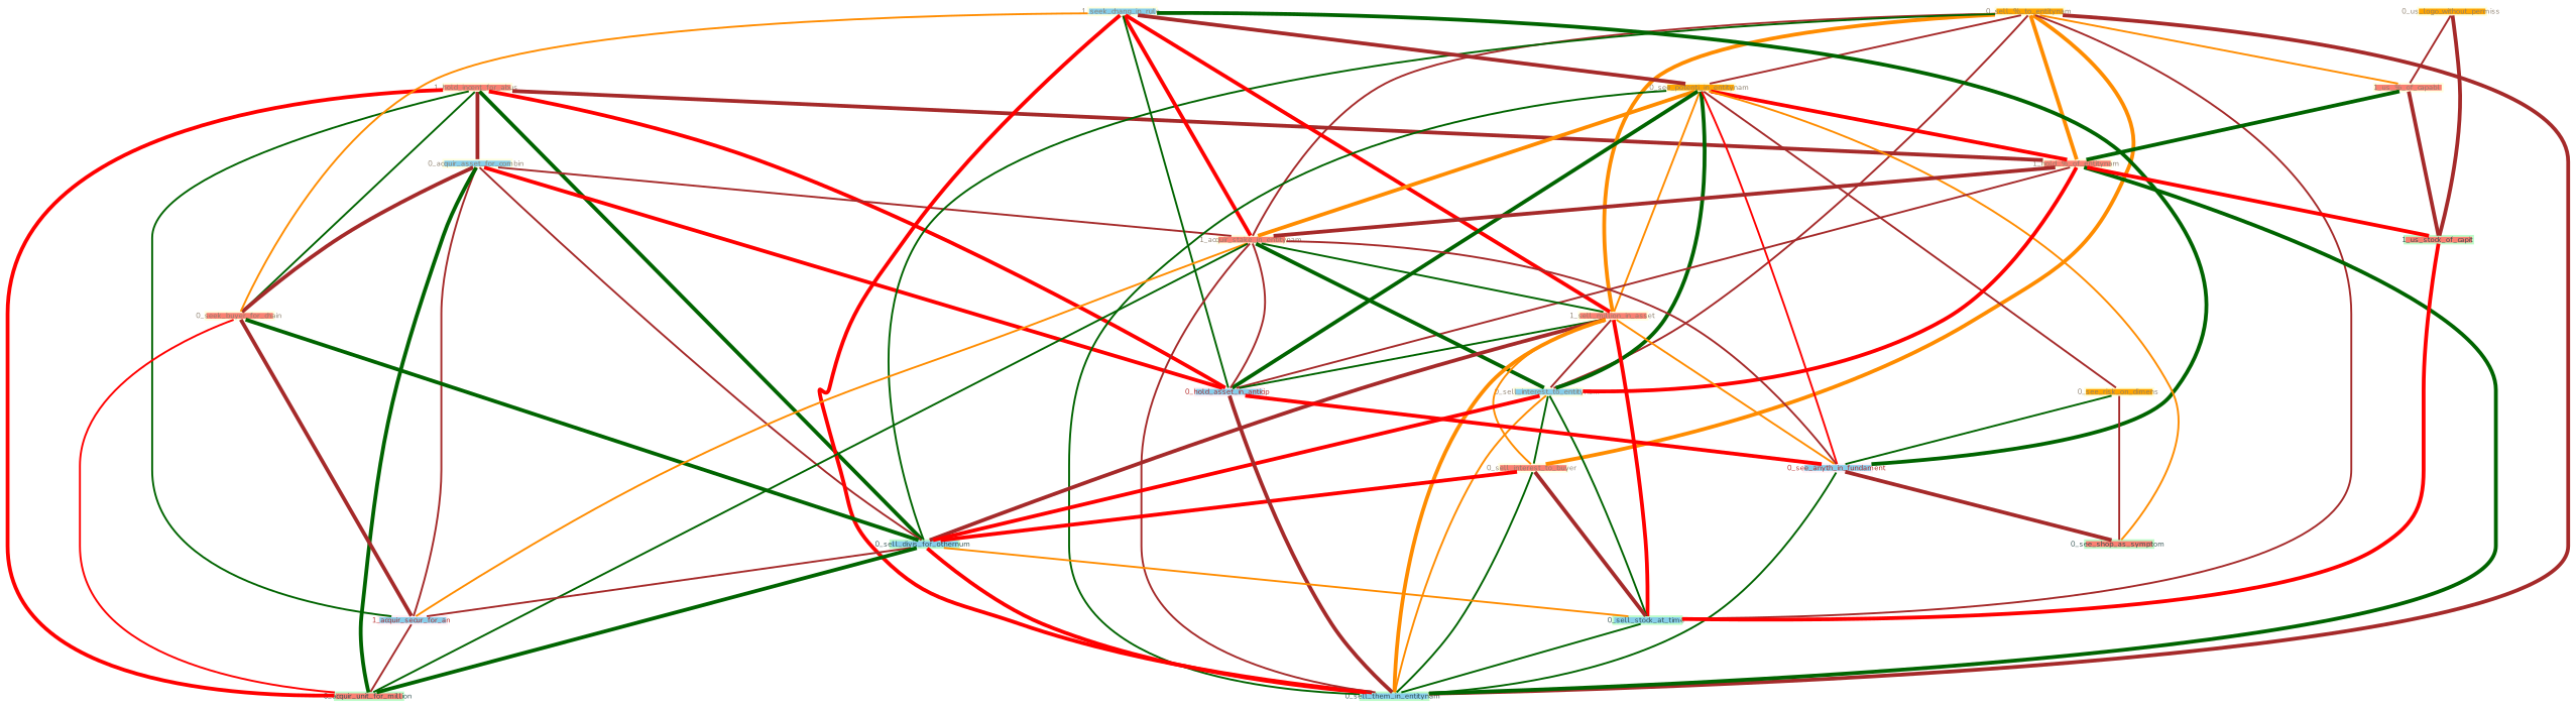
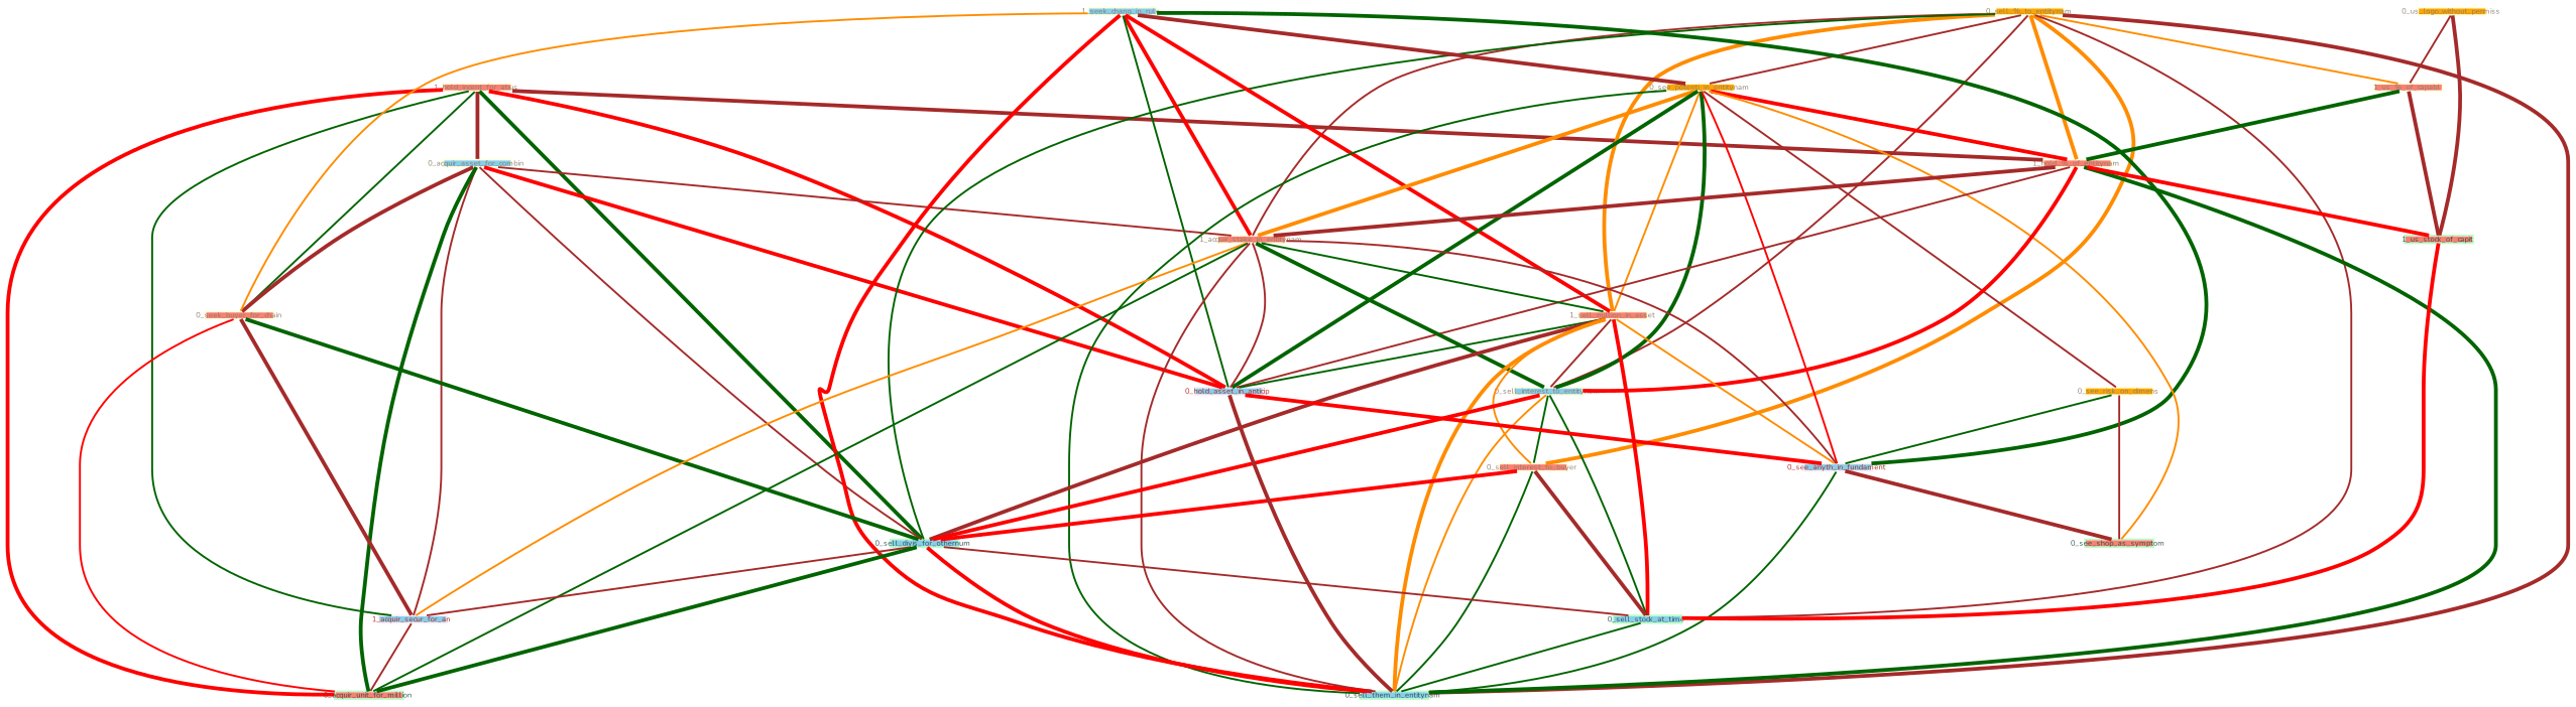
  graph {
    fontname=Nunito
    node [color="#ffffe0" fillcolor=salmon fixedsize=true fontcolor="#8b7d6b" fontname=Nunito fontsize=4 shape=polygon style=filled]
    edge [color=brown fontname=Nunito style=bold w=1]
    "1_hold_incent_for_abus " [height=.06 width=.5]
    "0_acquir_asset_for_combin " [fillcolor=skyblue height=.06 width=.5]
    "0_sell_%_to_entitynam " [fillcolor=orange height=.06 width=.5]
    "1_seek_chang_in_rule " [fillcolor=skyblue height=.06 width=.5]
    "0_see_potenti_in_entitynam " [fillcolor=orange height=.06 width=.5]
    "0_seek_buyer_for_chain " [height=.06 width=.5]
    "0_us_logo_without_permiss " [fillcolor=orange height=.06 width=.5]
    "1_us_%_of_capabl " [height=.06 width=.5]
    "1_hold_%_of_entitynam " [height=.06 width=.5]
    "0_see_risk_on_dimens " [fillcolor=orange height=.06 width=.5]
    "1_acquir_stake_in_entitynam " [height=.06 width=.5]
    "1_sell_million_in_asset " [height=.06 width=.5]
    "0_sell_interest_to_entitynam " [fillcolor=skyblue height=.06 width=.5]
    "0_sell_interest_to_buyer " [height=.06 width=.5]
    "1_acquir_secur_for_an " [color="#fff0f5" fillcolor=skyblue fontcolor="#b22222" height=.06 width=.5]
    "0_hold_asset_in_anticip " [color="#fff0f5" fillcolor=skyblue fontcolor="#b22222" height=.06 width=.5]
    "0_see_anyth_in_fundament " [color="#fff0f5" fillcolor=skyblue fontcolor="#b22222" height=.06 width=.5]
    "0_sell_divis_for_othernum " [color="#BDFCC9" fillcolor=skyblue fontcolor="#2f4f4f" height=.06 width=.5]
    "0_acquir_unit_for_million " [color="#BDFCC9" fontcolor="#2f4f4f" height=.06 width=.5]
    "0_sell_stock_at_time " [color="#BDFCC9" fillcolor=skyblue fontcolor="#2f4f4f" height=.06 width=.5]
    "0_sell_them_in_entitynam " [color="#BDFCC9" fillcolor=skyblue fontcolor="#2f4f4f" height=.06 width=.5]
    "0_see_shop_as_symptom " [color="#BDFCC9" fontcolor="#2f4f4f" height=.06 width=.5]
    "1_us_stock_of_capit " [color="#BDFCC9" fontcolor="#2f4f4f" height=.06 width=.5]
    subgraph sub_1 {
      "1_hold_incent_for_abus "
      "0_acquir_asset_for_combin "
      "0_sell_%_to_entitynam "
      "1_seek_chang_in_rule "
      "0_see_potenti_in_entitynam "
      "0_seek_buyer_for_chain "
      "0_us_logo_without_permiss "
      "1_us_%_of_capabl "
      "1_hold_%_of_entitynam "
      "0_see_risk_on_dimens "
      "1_acquir_stake_in_entitynam "
      "1_sell_million_in_asset "
      "0_sell_interest_to_entitynam "
      "0_sell_interest_to_buyer "
    }
    subgraph sub_2 {
      "1_acquir_secur_for_an "
      "0_hold_asset_in_anticip "
      "0_see_anyth_in_fundament "
    }
    "1_hold_incent_for_abus " -- "0_acquir_asset_for_combin "
    "1_hold_incent_for_abus " -- "0_seek_buyer_for_chain " [color=darkgreen style=solid]
    "1_hold_incent_for_abus " -- "1_hold_%_of_entitynam "
    "1_hold_incent_for_abus " -- "1_acquir_secur_for_an " [color=darkgreen style=solid]
    "1_hold_incent_for_abus " -- "0_hold_asset_in_anticip " [color=red]
    "1_hold_incent_for_abus " -- "0_sell_divis_for_othernum " [color=darkgreen]
    "1_hold_incent_for_abus " -- "0_acquir_unit_for_million " [color=red]
    "0_acquir_asset_for_combin " -- "0_seek_buyer_for_chain "
    "0_acquir_asset_for_combin " -- "1_acquir_stake_in_entitynam " [style=solid]
    "0_acquir_asset_for_combin " -- "1_acquir_secur_for_an " [style=solid w=2]
    "0_acquir_asset_for_combin " -- "0_hold_asset_in_anticip " [color=red]
    "0_acquir_asset_for_combin " -- "0_sell_divis_for_othernum " [style=solid]
    "0_acquir_asset_for_combin " -- "0_acquir_unit_for_million " [color=darkgreen w=2]
    "0_sell_%_to_entitynam " -- "0_see_potenti_in_entitynam " [style=solid]
    "0_sell_%_to_entitynam " -- "1_us_%_of_capabl " [color=darkorange style=solid]
    "0_sell_%_to_entitynam " -- "1_hold_%_of_entitynam " [color=darkorange w=2]
    "0_sell_%_to_entitynam " -- "1_acquir_stake_in_entitynam " [style=solid]
    "0_sell_%_to_entitynam " -- "1_sell_million_in_asset " [color=darkorange]
    "0_sell_%_to_entitynam " -- "0_sell_interest_to_entitynam " [style=solid w=3]
    "0_sell_%_to_entitynam " -- "0_sell_interest_to_buyer " [color=darkorange w=2]
    "0_sell_%_to_entitynam " -- "0_sell_divis_for_othernum " [color=darkgreen style=solid]
    "0_sell_%_to_entitynam " -- "0_sell_stock_at_time " [style=solid]
    "0_sell_%_to_entitynam " -- "0_sell_them_in_entitynam " [w=2]
    "1_seek_chang_in_rule " -- "0_see_potenti_in_entitynam "
    "1_seek_chang_in_rule " -- "0_seek_buyer_for_chain " [color=darkorange style=solid]
    "1_seek_chang_in_rule " -- "1_acquir_stake_in_entitynam " [color=red]
    "1_seek_chang_in_rule " -- "1_sell_million_in_asset " [color=red]
    "1_seek_chang_in_rule " -- "0_hold_asset_in_anticip " [color=darkgreen style=solid]
    "1_seek_chang_in_rule " -- "0_see_anyth_in_fundament " [color=darkgreen]
    "1_seek_chang_in_rule " -- "0_sell_them_in_entitynam " [color=red]
    "0_see_potenti_in_entitynam " -- "1_hold_%_of_entitynam " [color=red]
    "0_see_potenti_in_entitynam " -- "0_see_risk_on_dimens " [style=solid]
    "0_see_potenti_in_entitynam " -- "1_acquir_stake_in_entitynam " [color=darkorange w=2]
    "0_see_potenti_in_entitynam " -- "1_sell_million_in_asset " [color=darkorange style=solid]
    "0_see_potenti_in_entitynam " -- "0_sell_interest_to_entitynam " [color=darkgreen]
    "0_see_potenti_in_entitynam " -- "0_hold_asset_in_anticip " [color=darkgreen]
    "0_see_potenti_in_entitynam " -- "0_see_anyth_in_fundament " [color=red style=solid w=2]
    "0_see_potenti_in_entitynam " -- "0_sell_them_in_entitynam " [color=darkgreen style=solid w=2]
    "0_see_potenti_in_entitynam " -- "0_see_shop_as_symptom " [color=darkorange style=solid]
    "0_seek_buyer_for_chain " -- "1_acquir_secur_for_an "
    "0_seek_buyer_for_chain " -- "0_sell_divis_for_othernum " [color=darkgreen]
    "0_seek_buyer_for_chain " -- "0_acquir_unit_for_million " [color=red style=solid]
    "0_us_logo_without_permiss " -- "1_us_%_of_capabl " [style=solid]
    "0_us_logo_without_permiss " -- "1_us_stock_of_capit "
    "1_us_%_of_capabl " -- "1_hold_%_of_entitynam " [color=darkgreen w=2]
    "1_us_%_of_capabl " -- "1_us_stock_of_capit " [w=2]
    "1_hold_%_of_entitynam " -- "1_acquir_stake_in_entitynam "
    "1_hold_%_of_entitynam " -- "0_sell_interest_to_entitynam " [color=red]
    "1_hold_%_of_entitynam " -- "0_hold_asset_in_anticip " [style=solid]
    "1_hold_%_of_entitynam " -- "0_sell_them_in_entitynam " [color=darkgreen]
    "1_hold_%_of_entitynam " -- "1_us_stock_of_capit " [color=red]
    "0_see_risk_on_dimens " -- "0_see_anyth_in_fundament " [color=darkgreen style=solid]
    "0_see_risk_on_dimens " -- "0_see_shop_as_symptom " [style=solid]
    "1_acquir_stake_in_entitynam " -- "1_sell_million_in_asset " [color=darkgreen style=solid]
    "1_acquir_stake_in_entitynam " -- "0_sell_interest_to_entitynam " [color=darkgreen]
    "1_acquir_stake_in_entitynam " -- "1_acquir_secur_for_an " [color=darkorange style=solid]
    "1_acquir_stake_in_entitynam " -- "0_hold_asset_in_anticip " [style=solid]
    "1_acquir_stake_in_entitynam " -- "0_see_anyth_in_fundament " [style=solid]
    "1_acquir_stake_in_entitynam " -- "0_acquir_unit_for_million " [color=darkgreen style=solid]
    "1_acquir_stake_in_entitynam " -- "0_sell_them_in_entitynam " [style=solid w=2]
    "1_sell_million_in_asset " -- "0_sell_interest_to_entitynam " [style=solid]
    "1_sell_million_in_asset " -- "0_sell_interest_to_buyer " [color=darkorange style=solid]
    "1_sell_million_in_asset " -- "0_hold_asset_in_anticip " [color=darkgreen style=solid]
    "1_sell_million_in_asset " -- "0_see_anyth_in_fundament " [color=darkorange style=solid]
    "1_sell_million_in_asset " -- "0_sell_divis_for_othernum "
    "1_sell_million_in_asset " -- "0_sell_stock_at_time " [color=red]
    "1_sell_million_in_asset " -- "0_sell_them_in_entitynam " [color=darkorange w=2]
    "0_sell_interest_to_entitynam " -- "0_sell_interest_to_buyer " [color=darkgreen style=solid w=3]
    "0_sell_interest_to_entitynam " -- "0_sell_divis_for_othernum " [color=red]
    "0_sell_interest_to_entitynam " -- "0_sell_stock_at_time " [color=darkgreen style=solid]
    "0_sell_interest_to_entitynam " -- "0_sell_them_in_entitynam " [color=darkorange style=solid w=2]
    "0_sell_interest_to_buyer " -- "0_sell_divis_for_othernum " [color=red]
    "0_sell_interest_to_buyer " -- "0_sell_stock_at_time "
    "0_sell_interest_to_buyer " -- "0_sell_them_in_entitynam " [color=darkgreen style=solid]
    "1_acquir_secur_for_an " -- "0_acquir_unit_for_million " [style=solid w=2]
    "0_hold_asset_in_anticip " -- "0_see_anyth_in_fundament " [color=red]
    "0_hold_asset_in_anticip " -- "0_sell_them_in_entitynam "
    "0_see_anyth_in_fundament " -- "0_sell_them_in_entitynam " [color=darkgreen style=solid]
    "0_see_anyth_in_fundament " -- "0_see_shop_as_symptom "
    "0_sell_divis_for_othernum " -- "1_acquir_secur_for_an " [style=solid]
    "0_sell_divis_for_othernum " -- "0_acquir_unit_for_million " [color=darkgreen]
-   "0_sell_divis_for_othernum " -- "0_sell_stock_at_time " [color=darkorange style=solid]
+   "0_sell_divis_for_othernum " -- "0_sell_stock_at_time " [style=solid]
    "0_sell_divis_for_othernum " -- "0_sell_them_in_entitynam " [color=red]
    "0_sell_stock_at_time " -- "0_sell_them_in_entitynam " [color=darkgreen style=solid]
    "1_us_stock_of_capit " -- "0_sell_stock_at_time " [color=red]
  }
